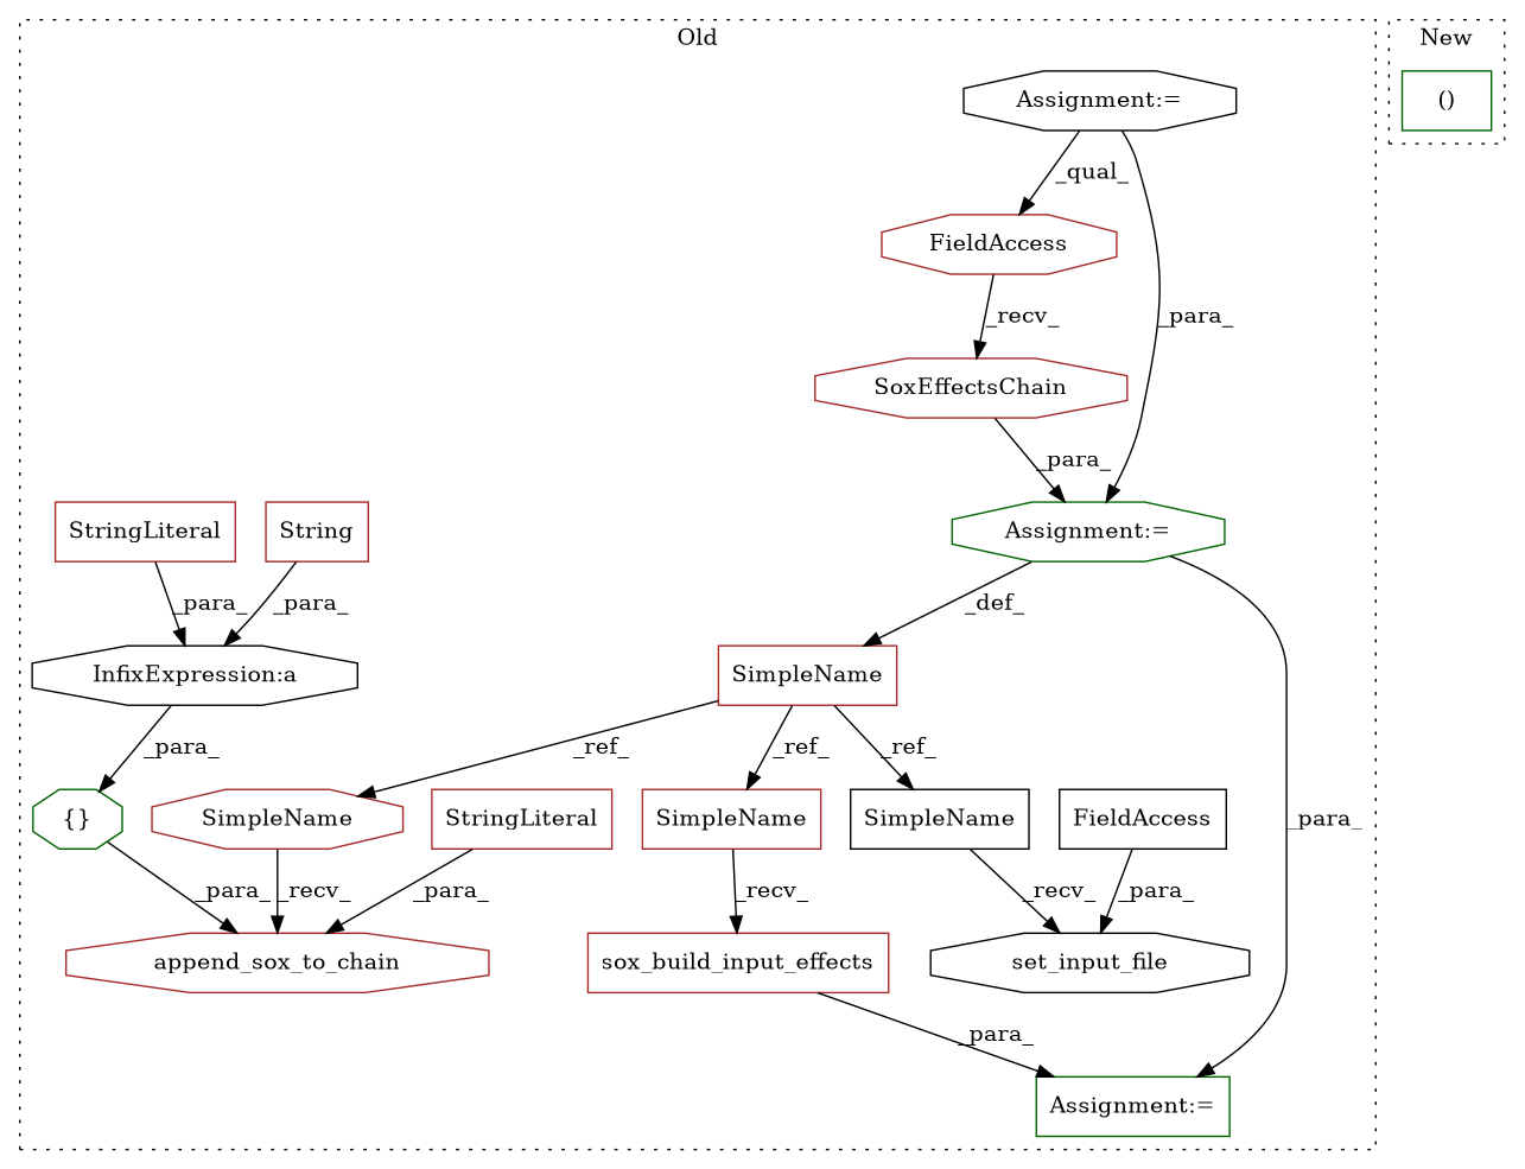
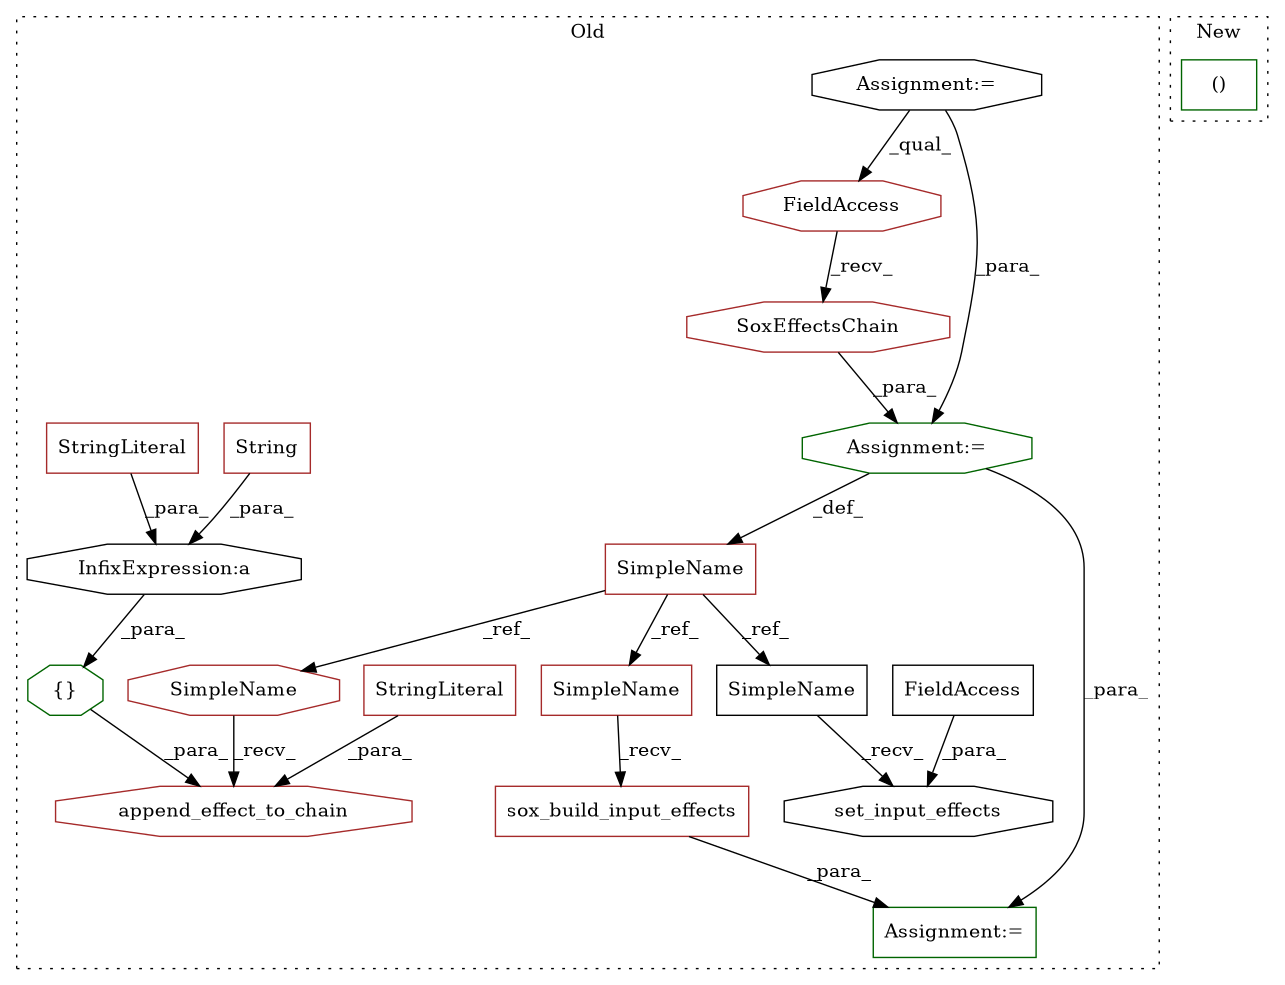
  digraph {
    node [a=32 color=brown l=1 shape=box]
    n1 [l=24 label=sox_build_input_effects s=11025]
    n2 [a=42 label=SimpleName s=10806]
-   n3 [color=black l="15,1" label=set_input_file s="10856,10890" shape=octagon]
+   n3 [color=black l="15,1" label=set_input_effects s="10856,10890" shape=octagon]
    n4 [a=22 color=black l=19 label=FieldAccess s=10871]
    n5 [l=17 label=SoxEffectsChain s=10831 shape=octagon]
    n6 [a=22 l=22 label=FieldAccess s=10808 shape=octagon]
    n7 [a=7 color=darkgreen l=2 label="Assignment:=" s=11021]
    n8 [a=7 color=black l=10 label="Assignment:=" s=10715 shape=octagon]
    n9 [a=7 color=darkgreen label="Assignment:=" s=10807 shape=octagon]
-   n10 [l="23,1" label=append_sox_to_chain s="10899,10975" shape=octagon]
+   n10 [l="23,1" label=append_effect_to_chain s="10899,10975" shape=octagon]
    n11 [a=45 l=6 label=StringLiteral s=10922]
    n12 [a=4 color=darkgreen l="1,1" label="{}" s="10938,10974" shape=octagon]
    n13 [a=27 color=black l=3 label="InfixExpression:a" s=10967 shape=octagon]
    n14 [l="7,1" label=String s="10958,10966"]
    n15 [a=45 l=3 label=StringLiteral s=10970]
    n16 [a=42 color=black label=SimpleName s=10854]
    n17 [a=42 label=SimpleName s=10897 shape=octagon]
    n18 [a=42 label=SimpleName s=11023]
    n19 [a=106 color=darkgreen l=21 label="()" s=6708]
    subgraph cluster_1 {
      label=Old
      style=dotted
      n1
      n2
      n3
      n4
      n5
      n6
      n7
      n8
      n9
      n10
      n11
      n12
      n13
      n14
      n15
      n16
      n17
      n18
    }
    subgraph cluster_2 {
      label=New
      style=dotted
      n19
    }
    n1 -> n7 [label=_para_]
    n2 -> n16 [label=_ref_]
    n2 -> n17 [label=_ref_]
    n2 -> n18 [label=_ref_]
    n4 -> n3 [label=_para_]
    n5 -> n9 [label=_para_]
    n6 -> n5 [label=_recv_]
    n8 -> n6 [label=_qual_]
    n8 -> n9 [label=_para_]
    n9 -> n2 [label=_def_]
    n9 -> n7 [label=_para_]
    n11 -> n10 [label=_para_]
    n12 -> n10 [label=_para_]
    n13 -> n12 [label=_para_]
    n14 -> n13 [label=_para_]
    n15 -> n13 [label=_para_]
    n16 -> n3 [label=_recv_]
    n17 -> n10 [label=_recv_]
    n18 -> n1 [label=_recv_]
  }
